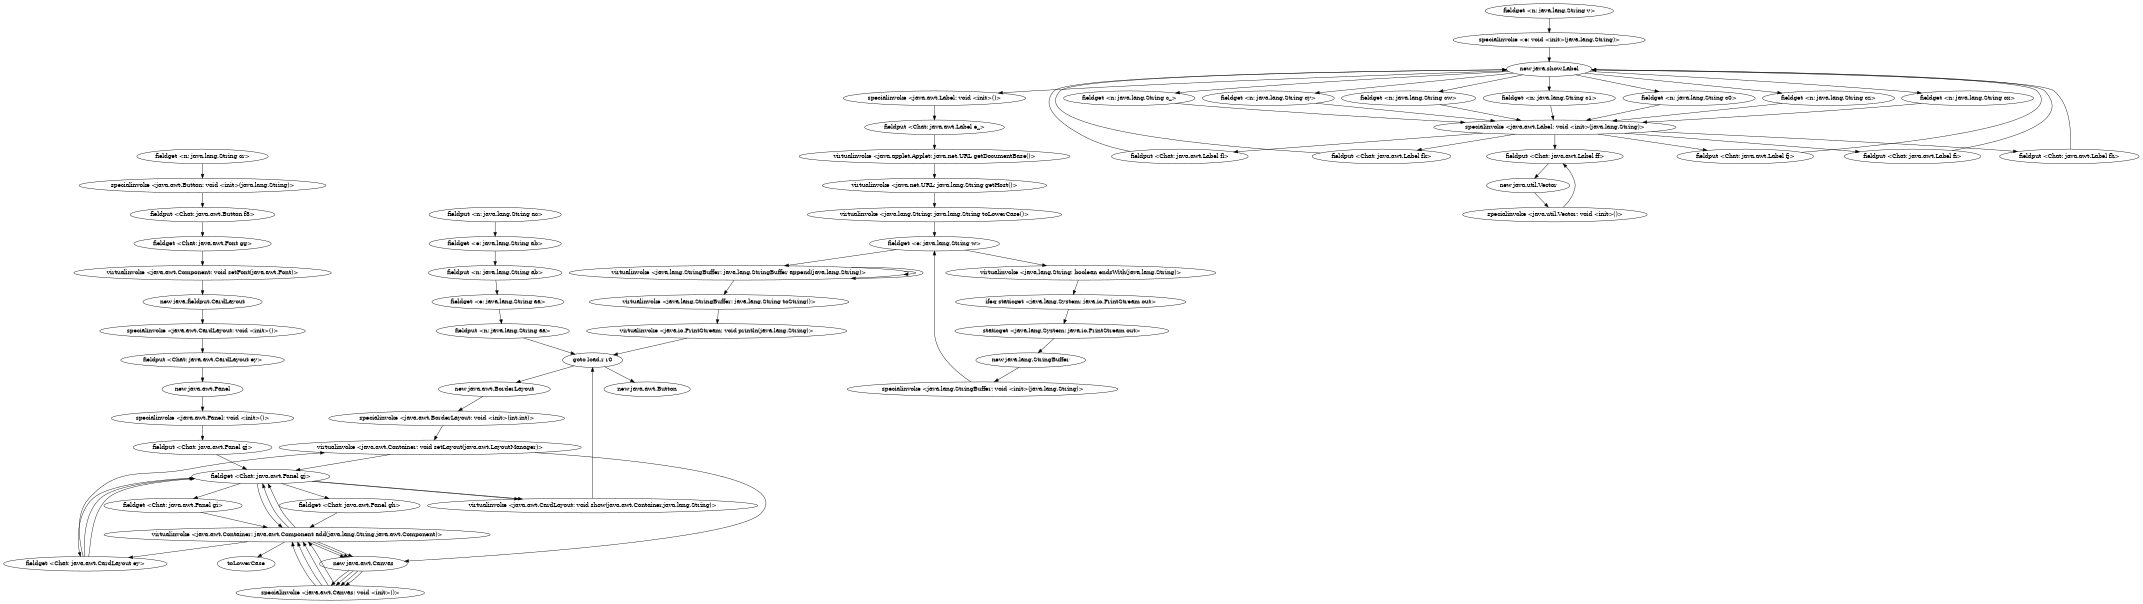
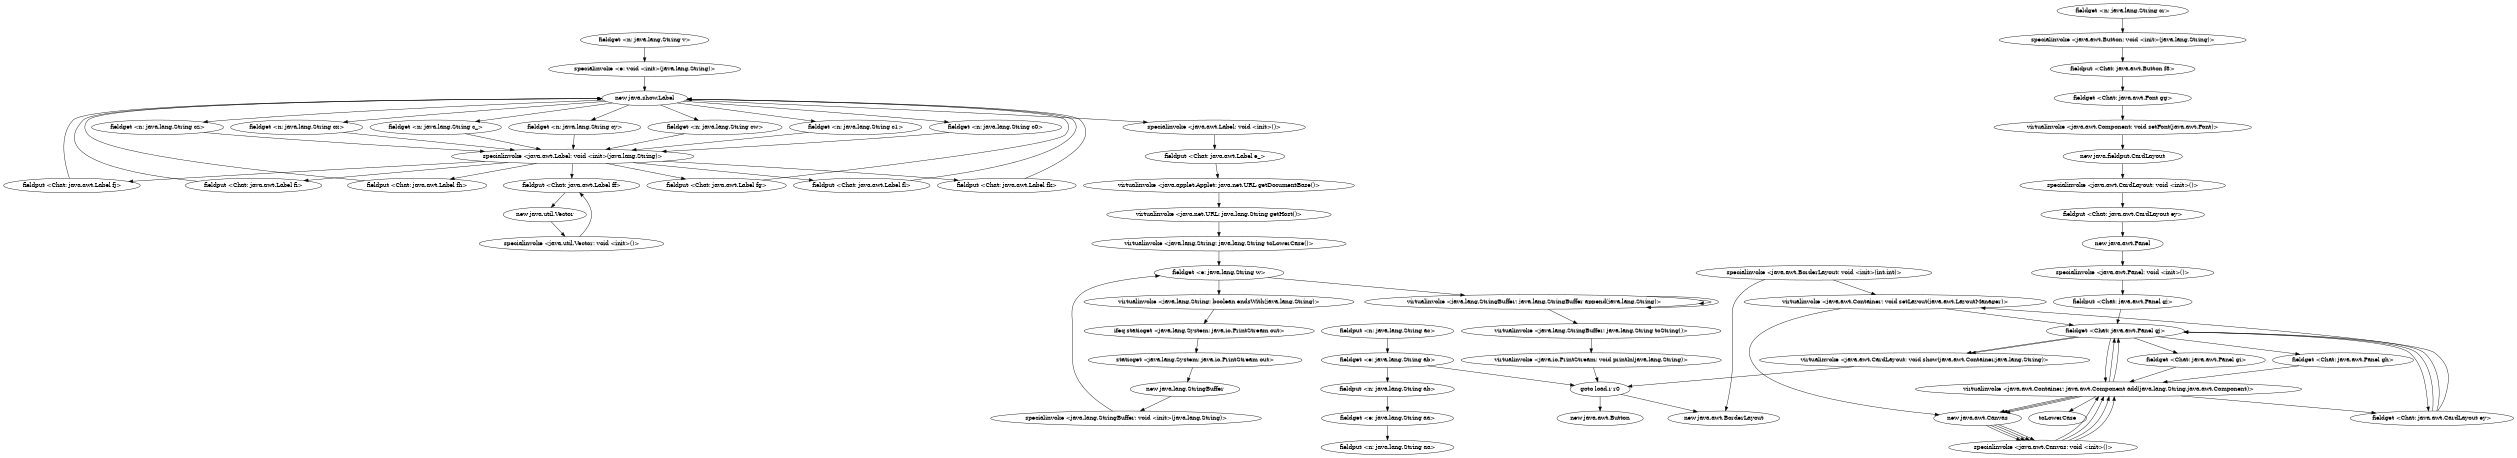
  digraph {
    n1 [label="new java.show.Label"]
    "fieldget <n: java.lang.String cy>"
    "fieldget <n: java.lang.String cw>"
    "fieldget <n: java.lang.String c1>"
    "fieldget <n: java.lang.String c0>"
    "fieldget <n: java.lang.String cz>"
    "fieldget <n: java.lang.String cx>"
    "fieldget <n: java.lang.String c_>"
    "specialinvoke <java.awt.Label: void <init>()>"
    "specialinvoke <java.awt.Label: void <init>(java.lang.String)>"
    "fieldput <Chat: java.awt.Label e_>"
    "fieldput <Chat: java.awt.Label fl>"
    "fieldput <Chat: java.awt.Label fk>"
    "fieldput <Chat: java.awt.Label fj>"
    "fieldput <Chat: java.awt.Label fi>"
    "fieldput <Chat: java.awt.Label fh>"
+   "fieldput <Chat: java.awt.Label fg>"
    "fieldput <Chat: java.awt.Label ff>"
    "new java.util.Vector"
    "specialinvoke <java.util.Vector: void <init>()>"
    "fieldget <n: java.lang.String v>"
    "specialinvoke <e: void <init>(java.lang.String)>"
    "virtualinvoke <java.applet.Applet: java.net.URL getDocumentBase()>"
    "virtualinvoke <java.net.URL: java.lang.String getHost()>"
    "virtualinvoke <java.lang.String: java.lang.String toLowerCase()>"
    "fieldget <e: java.lang.String w>"
    "virtualinvoke <java.lang.String: boolean endsWith(java.lang.String)>"
    "virtualinvoke <java.lang.StringBuffer: java.lang.StringBuffer append(java.lang.String)>"
    "ifeq staticget <java.lang.System: java.io.PrintStream out>"
    "virtualinvoke <java.lang.StringBuffer: java.lang.String toString()>"
    "staticget <java.lang.System: java.io.PrintStream out>"
    "new java.lang.StringBuffer"
    "fieldput <n: java.lang.String ac>"
    "fieldget <e: java.lang.String ab>"
    "fieldput <n: java.lang.String ab>"
    "fieldget <e: java.lang.String aa>"
    "fieldput <n: java.lang.String aa>"
    "goto load.r r0"
    "new java.awt.Button"
    "new java.awt.BorderLayout"
    "specialinvoke <java.awt.BorderLayout: void <init>(int,int)>"
    "fieldget <n: java.lang.String cr>"
    "specialinvoke <java.awt.Button: void <init>(java.lang.String)>"
    "fieldput <Chat: java.awt.Button f8>"
    "fieldget <Chat: java.awt.Font gg>"
    "virtualinvoke <java.awt.Component: void setFont(java.awt.Font)>"
    n47 [label="new java.fieldput.CardLayout"]
    "specialinvoke <java.awt.CardLayout: void <init>()>"
    "fieldput <Chat: java.awt.CardLayout ey>"
    "new java.awt.Panel"
    "specialinvoke <java.awt.Panel: void <init>()>"
    "fieldput <Chat: java.awt.Panel gj>"
    "fieldget <Chat: java.awt.Panel gj>"
    "fieldget <Chat: java.awt.CardLayout ey>"
    "fieldget <Chat: java.awt.Panel gi>"
    "virtualinvoke <java.awt.Container: java.awt.Component add(java.lang.String,java.awt.Component)>"
    "fieldget <Chat: java.awt.Panel gh>"
    "virtualinvoke <java.awt.CardLayout: void show(java.awt.Container,java.lang.String)>"
    "virtualinvoke <java.awt.Container: void setLayout(java.awt.LayoutManager)>"
    "new java.awt.Canvas"
    n61 [label=toLowerCase]
    "specialinvoke <java.awt.Canvas: void <init>()>"
    "specialinvoke <java.lang.StringBuffer: void <init>(java.lang.String)>"
    "virtualinvoke <java.io.PrintStream: void println(java.lang.String)>"
    n1 -> "fieldget <n: java.lang.String cy>"
    n1 -> "fieldget <n: java.lang.String cw>"
    n1 -> "fieldget <n: java.lang.String c1>"
    n1 -> "fieldget <n: java.lang.String c0>"
    n1 -> "fieldget <n: java.lang.String cz>"
    n1 -> "fieldget <n: java.lang.String cx>"
    n1 -> "fieldget <n: java.lang.String c_>"
    n1 -> "specialinvoke <java.awt.Label: void <init>()>"
    "fieldget <n: java.lang.String cy>" -> "specialinvoke <java.awt.Label: void <init>(java.lang.String)>"
    "fieldget <n: java.lang.String cw>" -> "specialinvoke <java.awt.Label: void <init>(java.lang.String)>"
    "fieldget <n: java.lang.String c1>" -> "specialinvoke <java.awt.Label: void <init>(java.lang.String)>"
    "fieldget <n: java.lang.String c0>" -> "specialinvoke <java.awt.Label: void <init>(java.lang.String)>"
    "fieldget <n: java.lang.String cz>" -> "specialinvoke <java.awt.Label: void <init>(java.lang.String)>"
    "fieldget <n: java.lang.String cx>" -> "specialinvoke <java.awt.Label: void <init>(java.lang.String)>"
    "fieldget <n: java.lang.String c_>" -> "specialinvoke <java.awt.Label: void <init>(java.lang.String)>"
    "specialinvoke <java.awt.Label: void <init>()>" -> "fieldput <Chat: java.awt.Label e_>"
    "specialinvoke <java.awt.Label: void <init>(java.lang.String)>" -> "fieldput <Chat: java.awt.Label fl>"
    "specialinvoke <java.awt.Label: void <init>(java.lang.String)>" -> "fieldput <Chat: java.awt.Label fk>"
    "specialinvoke <java.awt.Label: void <init>(java.lang.String)>" -> "fieldput <Chat: java.awt.Label fj>"
    "specialinvoke <java.awt.Label: void <init>(java.lang.String)>" -> "fieldput <Chat: java.awt.Label fi>"
    "specialinvoke <java.awt.Label: void <init>(java.lang.String)>" -> "fieldput <Chat: java.awt.Label fh>"
+   "specialinvoke <java.awt.Label: void <init>(java.lang.String)>" -> "fieldput <Chat: java.awt.Label fg>"
    "specialinvoke <java.awt.Label: void <init>(java.lang.String)>" -> "fieldput <Chat: java.awt.Label ff>"
    "fieldput <Chat: java.awt.Label e_>" -> "virtualinvoke <java.applet.Applet: java.net.URL getDocumentBase()>"
    "fieldput <Chat: java.awt.Label fl>" -> n1
    "fieldput <Chat: java.awt.Label fk>" -> n1
    "fieldput <Chat: java.awt.Label fj>" -> n1
    "fieldput <Chat: java.awt.Label fi>" -> n1
    "fieldput <Chat: java.awt.Label fh>" -> n1
+   "fieldput <Chat: java.awt.Label fg>" -> n1
    "fieldput <Chat: java.awt.Label ff>" -> "new java.util.Vector"
    "new java.util.Vector" -> "specialinvoke <java.util.Vector: void <init>()>"
    "specialinvoke <java.util.Vector: void <init>()>" -> "fieldput <Chat: java.awt.Label ff>"
    "fieldget <n: java.lang.String v>" -> "specialinvoke <e: void <init>(java.lang.String)>"
    "specialinvoke <e: void <init>(java.lang.String)>" -> n1
    "virtualinvoke <java.applet.Applet: java.net.URL getDocumentBase()>" -> "virtualinvoke <java.net.URL: java.lang.String getHost()>"
    "virtualinvoke <java.net.URL: java.lang.String getHost()>" -> "virtualinvoke <java.lang.String: java.lang.String toLowerCase()>"
    "virtualinvoke <java.lang.String: java.lang.String toLowerCase()>" -> "fieldget <e: java.lang.String w>"
    "fieldget <e: java.lang.String w>" -> "virtualinvoke <java.lang.String: boolean endsWith(java.lang.String)>"
    "fieldget <e: java.lang.String w>" -> "virtualinvoke <java.lang.StringBuffer: java.lang.StringBuffer append(java.lang.String)>"
    "virtualinvoke <java.lang.String: boolean endsWith(java.lang.String)>" -> "ifeq staticget <java.lang.System: java.io.PrintStream out>"
    "virtualinvoke <java.lang.StringBuffer: java.lang.StringBuffer append(java.lang.String)>" -> "virtualinvoke <java.lang.StringBuffer: java.lang.StringBuffer append(java.lang.String)>"
    "virtualinvoke <java.lang.StringBuffer: java.lang.StringBuffer append(java.lang.String)>" -> "virtualinvoke <java.lang.StringBuffer: java.lang.StringBuffer append(java.lang.String)>"
    "virtualinvoke <java.lang.StringBuffer: java.lang.StringBuffer append(java.lang.String)>" -> "virtualinvoke <java.lang.StringBuffer: java.lang.String toString()>"
    "ifeq staticget <java.lang.System: java.io.PrintStream out>" -> "staticget <java.lang.System: java.io.PrintStream out>"
    "virtualinvoke <java.lang.StringBuffer: java.lang.String toString()>" -> "virtualinvoke <java.io.PrintStream: void println(java.lang.String)>"
    "staticget <java.lang.System: java.io.PrintStream out>" -> "new java.lang.StringBuffer"
    "new java.lang.StringBuffer" -> "specialinvoke <java.lang.StringBuffer: void <init>(java.lang.String)>"
    "fieldput <n: java.lang.String ac>" -> "fieldget <e: java.lang.String ab>"
    "fieldget <e: java.lang.String ab>" -> "fieldput <n: java.lang.String ab>"
    "fieldput <n: java.lang.String ab>" -> "fieldget <e: java.lang.String aa>"
    "fieldget <e: java.lang.String aa>" -> "fieldput <n: java.lang.String aa>"
-   "fieldput <n: java.lang.String aa>" -> "goto load.r r0"
+   "fieldget <e: java.lang.String ab>" -> "goto load.r r0"
    "goto load.r r0" -> "new java.awt.Button"
    "goto load.r r0" -> "new java.awt.BorderLayout"
-   "new java.awt.BorderLayout" -> "specialinvoke <java.awt.BorderLayout: void <init>(int,int)>"
+   "specialinvoke <java.awt.BorderLayout: void <init>(int,int)>" -> "new java.awt.BorderLayout"
    "specialinvoke <java.awt.BorderLayout: void <init>(int,int)>" -> "virtualinvoke <java.awt.Container: void setLayout(java.awt.LayoutManager)>"
    "fieldget <n: java.lang.String cr>" -> "specialinvoke <java.awt.Button: void <init>(java.lang.String)>"
    "specialinvoke <java.awt.Button: void <init>(java.lang.String)>" -> "fieldput <Chat: java.awt.Button f8>"
    "fieldput <Chat: java.awt.Button f8>" -> "fieldget <Chat: java.awt.Font gg>"
    "fieldget <Chat: java.awt.Font gg>" -> "virtualinvoke <java.awt.Component: void setFont(java.awt.Font)>"
    "virtualinvoke <java.awt.Component: void setFont(java.awt.Font)>" -> n47
    n47 -> "specialinvoke <java.awt.CardLayout: void <init>()>"
    "specialinvoke <java.awt.CardLayout: void <init>()>" -> "fieldput <Chat: java.awt.CardLayout ey>"
    "fieldput <Chat: java.awt.CardLayout ey>" -> "new java.awt.Panel"
    "new java.awt.Panel" -> "specialinvoke <java.awt.Panel: void <init>()>"
    "specialinvoke <java.awt.Panel: void <init>()>" -> "fieldput <Chat: java.awt.Panel gj>"
    "fieldput <Chat: java.awt.Panel gj>" -> "fieldget <Chat: java.awt.Panel gj>"
    "fieldget <Chat: java.awt.Panel gj>" -> "fieldget <Chat: java.awt.CardLayout ey>"
    "fieldget <Chat: java.awt.Panel gj>" -> "fieldget <Chat: java.awt.Panel gi>"
    "fieldget <Chat: java.awt.Panel gj>" -> "virtualinvoke <java.awt.Container: java.awt.Component add(java.lang.String,java.awt.Component)>"
    "fieldget <Chat: java.awt.Panel gj>" -> "fieldget <Chat: java.awt.Panel gh>"
    "fieldget <Chat: java.awt.Panel gj>" -> "virtualinvoke <java.awt.CardLayout: void show(java.awt.Container,java.lang.String)>"
    "fieldget <Chat: java.awt.Panel gj>" -> "virtualinvoke <java.awt.CardLayout: void show(java.awt.Container,java.lang.String)>"
    "fieldget <Chat: java.awt.CardLayout ey>" -> "fieldget <Chat: java.awt.Panel gj>"
    "fieldget <Chat: java.awt.CardLayout ey>" -> "fieldget <Chat: java.awt.Panel gj>"
    "fieldget <Chat: java.awt.CardLayout ey>" -> "virtualinvoke <java.awt.Container: void setLayout(java.awt.LayoutManager)>"
    "fieldget <Chat: java.awt.Panel gi>" -> "virtualinvoke <java.awt.Container: java.awt.Component add(java.lang.String,java.awt.Component)>"
    "virtualinvoke <java.awt.Container: java.awt.Component add(java.lang.String,java.awt.Component)>" -> "fieldget <Chat: java.awt.Panel gj>"
    "virtualinvoke <java.awt.Container: java.awt.Component add(java.lang.String,java.awt.Component)>" -> "fieldget <Chat: java.awt.Panel gj>"
    "virtualinvoke <java.awt.Container: java.awt.Component add(java.lang.String,java.awt.Component)>" -> "fieldget <Chat: java.awt.CardLayout ey>"
    "virtualinvoke <java.awt.Container: java.awt.Component add(java.lang.String,java.awt.Component)>" -> "new java.awt.Canvas"
    "virtualinvoke <java.awt.Container: java.awt.Component add(java.lang.String,java.awt.Component)>" -> "new java.awt.Canvas"
    "virtualinvoke <java.awt.Container: java.awt.Component add(java.lang.String,java.awt.Component)>" -> "new java.awt.Canvas"
    "virtualinvoke <java.awt.Container: java.awt.Component add(java.lang.String,java.awt.Component)>" -> n61
    "fieldget <Chat: java.awt.Panel gh>" -> "virtualinvoke <java.awt.Container: java.awt.Component add(java.lang.String,java.awt.Component)>"
    "virtualinvoke <java.awt.CardLayout: void show(java.awt.Container,java.lang.String)>" -> "goto load.r r0"
    "virtualinvoke <java.awt.Container: void setLayout(java.awt.LayoutManager)>" -> "fieldget <Chat: java.awt.Panel gj>"
    "virtualinvoke <java.awt.Container: void setLayout(java.awt.LayoutManager)>" -> "new java.awt.Canvas"
    "new java.awt.Canvas" -> "specialinvoke <java.awt.Canvas: void <init>()>"
    "new java.awt.Canvas" -> "specialinvoke <java.awt.Canvas: void <init>()>"
    "new java.awt.Canvas" -> "specialinvoke <java.awt.Canvas: void <init>()>"
    "new java.awt.Canvas" -> "specialinvoke <java.awt.Canvas: void <init>()>"
    "specialinvoke <java.awt.Canvas: void <init>()>" -> "virtualinvoke <java.awt.Container: java.awt.Component add(java.lang.String,java.awt.Component)>"
    "specialinvoke <java.awt.Canvas: void <init>()>" -> "virtualinvoke <java.awt.Container: java.awt.Component add(java.lang.String,java.awt.Component)>"
    "specialinvoke <java.awt.Canvas: void <init>()>" -> "virtualinvoke <java.awt.Container: java.awt.Component add(java.lang.String,java.awt.Component)>"
    "specialinvoke <java.awt.Canvas: void <init>()>" -> "virtualinvoke <java.awt.Container: java.awt.Component add(java.lang.String,java.awt.Component)>"
    "specialinvoke <java.lang.StringBuffer: void <init>(java.lang.String)>" -> "fieldget <e: java.lang.String w>"
    "virtualinvoke <java.io.PrintStream: void println(java.lang.String)>" -> "goto load.r r0"
  }
